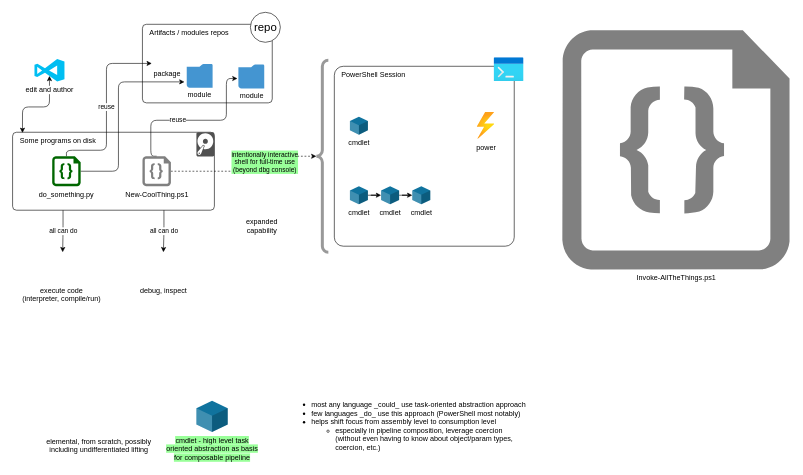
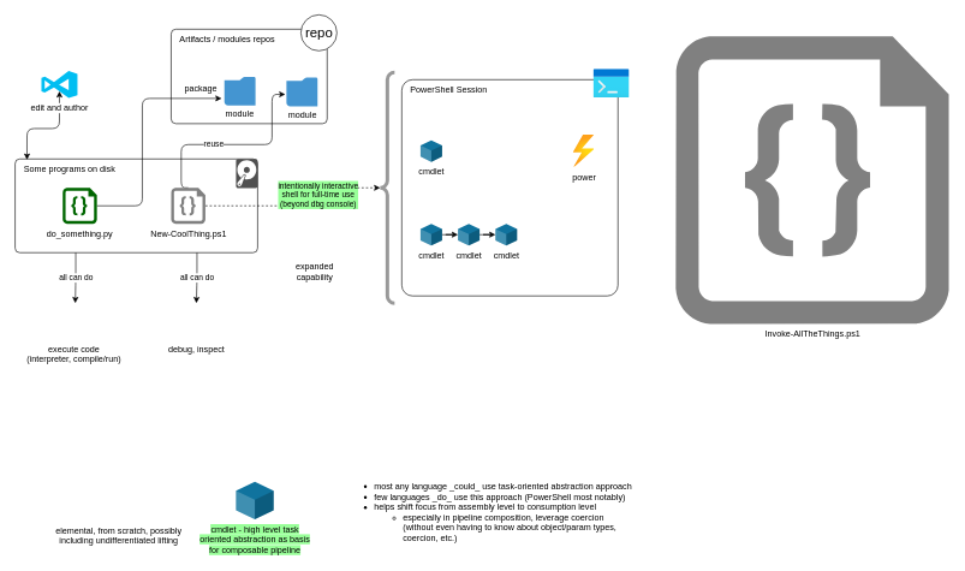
  <mxCell id="0" />
  <mxCell id="1" parent="0" />
  <mxCell id="2" value="Invoke-AllTheThings.ps1" style="verticalLabelPosition=bottom;html=1;verticalAlign=top;align=center;strokeColor=none;fillColor=#808080;shape=mxgraph.azure.code_file;pointerEvents=1;aspect=fixed;" vertex="1" parent="1"><mxGeometry x="937" y="50" width="379.05" height="399" as="geometry" /></mxCell>
  <mxCell id="3" value="PowerShell Session" style="rounded=1;whiteSpace=wrap;html=1;fillColor=none;labelPosition=center;verticalLabelPosition=middle;align=left;verticalAlign=top;spacingLeft=10;arcSize=5" vertex="1" parent="1"><mxGeometry x="557" y="110" width="300" height="300" as="geometry" /></mxCell>
  <mxCell id="4" value="Artifacts / modules repos" style="rounded=1;whiteSpace=wrap;html=1;fillColor=none;labelPosition=center;verticalLabelPosition=middle;align=left;verticalAlign=top;spacingLeft=10;arcSize=5" vertex="1" parent="1"><mxGeometry x="237" y="40" width="216.5" height="131" as="geometry" /></mxCell>
  <mxCell id="5" value="Some programs on disk" style="rounded=1;whiteSpace=wrap;html=1;fillColor=none;labelPosition=center;verticalLabelPosition=middle;align=left;verticalAlign=top;spacingLeft=10;arcSize=5" vertex="1" parent="1"><mxGeometry x="20.5" y="220" width="336.5" height="130" as="geometry" /></mxCell>
  <mxCell id="6" value="repo" style="shape=mxgraph.electrical.abstract.function;html=1;shadow=0;dashed=0;align=center;strokeWidth=1;fontSize=19;" vertex="1" parent="1"><mxGeometry x="417" y="20" width="50" height="50" as="geometry" /></mxCell>
- <mxCell id="7" value="reuse" style="edgeStyle=orthogonalEdgeStyle;rounded=1;orthogonalLoop=1;jettySize=auto;html=1;entryX=-0.008;entryY=0.704;entryDx=0;entryDy=0;entryPerimeter=0;" edge="1" parent="1" source="9" target="25"><mxGeometry relative="1" as="geometry"><mxPoint x="267" y="95" as="targetPoint" /><Array as="points"><mxPoint x="110" y="250" /><mxPoint x="177" y="250" /><mxPoint x="177" y="105" /></Array></mxGeometry></mxCell>
  <mxCell id="8" style="edgeStyle=orthogonalEdgeStyle;rounded=1;orthogonalLoop=1;jettySize=auto;html=1;exitX=1;exitY=0.5;exitDx=0;exitDy=0;exitPerimeter=0;labelBackgroundColor=#FFFFFF;entryX=-0.09;entryY=0.75;entryDx=0;entryDy=0;entryPerimeter=0;" edge="1" parent="1" source="9" target="24"><mxGeometry relative="1" as="geometry"><Array as="points"><mxPoint x="197" y="285" /><mxPoint x="197" y="136" /></Array></mxGeometry></mxCell>
  <mxCell id="9" value="do_something.py" style="verticalLabelPosition=bottom;html=1;verticalAlign=top;align=center;strokeColor=none;fillColor=#006600;shape=mxgraph.azure.code_file;pointerEvents=1;aspect=fixed;" vertex="1" parent="1"><mxGeometry x="86.5" y="260" width="47.5" height="50" as="geometry" /></mxCell>
  <mxCell id="10" style="edgeStyle=orthogonalEdgeStyle;shape=connector;rounded=1;sketch=0;orthogonalLoop=1;jettySize=auto;html=1;exitX=0.5;exitY=0.75;exitDx=0;exitDy=0;exitPerimeter=0;entryX=0.049;entryY=0.008;entryDx=0;entryDy=0;entryPerimeter=0;labelBackgroundColor=default;fontFamily=Helvetica;fontSize=19;fontColor=default;endArrow=classic;strokeColor=default;startArrow=classic;startFill=1;" edge="1" parent="1" source="11" target="5"><mxGeometry relative="1" as="geometry" /></mxCell>
  <mxCell id="11" value="edit and author" style="verticalLabelPosition=bottom;html=1;verticalAlign=top;align=center;strokeColor=none;fillColor=#00BEF2;shape=mxgraph.azure.visual_studio_online;labelBackgroundColor=default;" vertex="1" parent="1"><mxGeometry x="57" y="98" width="50" height="37.5" as="geometry" /></mxCell>
  <mxCell id="12" value="expanded&lt;br&gt;capability" style="shape=image;html=1;verticalAlign=top;verticalLabelPosition=bottom;labelBackgroundColor=#ffffff;imageAspect=0;aspect=fixed;image=https://cdn3.iconfinder.com/data/icons/arrows-set-12/512/expandSquare-128.png" vertex="1" parent="1"><mxGeometry x="404" y="292.5" width="63" height="63" as="geometry" /></mxCell>
  <mxCell id="13" value="intentionally interactive&lt;br&gt;shell for full-time use&lt;br&gt;(beyond dbg console)" style="edgeStyle=orthogonalEdgeStyle;rounded=1;orthogonalLoop=1;jettySize=auto;html=1;exitX=1;exitY=0.5;exitDx=0;exitDy=0;exitPerimeter=0;labelBackgroundColor=#99FF99;dashed=1;" edge="1" parent="1" source="15" target="16"><mxGeometry x="0.351" y="-10" relative="1" as="geometry"><mxPoint as="offset" /></mxGeometry></mxCell>
  <mxCell id="14" value="reuse" style="edgeStyle=orthogonalEdgeStyle;rounded=1;orthogonalLoop=1;jettySize=auto;html=1;exitX=0.5;exitY=0;exitDx=0;exitDy=0;exitPerimeter=0;sketch=0;entryX=-0.037;entryY=0.585;entryDx=0;entryDy=0;entryPerimeter=0;" edge="1" parent="1" source="15" target="17"><mxGeometry x="-0.188" relative="1" as="geometry"><mxPoint x="382" y="126.38" as="targetPoint" /><Array as="points"><mxPoint x="251" y="200" /><mxPoint x="377" y="200" /><mxPoint x="377" y="130" /></Array><mxPoint as="offset" /></mxGeometry></mxCell>
  <mxCell id="15" value="New-CoolThing.ps1" style="verticalLabelPosition=bottom;html=1;verticalAlign=top;align=center;strokeColor=none;fillColor=#808080;shape=mxgraph.azure.code_file;pointerEvents=1;aspect=fixed;" vertex="1" parent="1"><mxGeometry x="237" y="260" width="47.5" height="50" as="geometry" /></mxCell>
  <mxCell id="16" value="" style="labelPosition=right;align=left;strokeWidth=5;shape=mxgraph.mockup.markup.curlyBrace;html=1;shadow=0;dashed=0;strokeColor=#999999;direction=north;fillColor=#808080;" vertex="1" parent="1"><mxGeometry x="527" y="100" width="20" height="320" as="geometry" /></mxCell>
  <mxCell id="17" value="module" style="shadow=0;dashed=0;html=1;strokeColor=none;fillColor=#4495D1;labelPosition=center;verticalLabelPosition=bottom;verticalAlign=top;align=center;outlineConnect=0;shape=mxgraph.veeam.2d.folder;aspect=fixed;labelBackgroundColor=default;spacingTop=-2;" vertex="1" parent="1"><mxGeometry x="397" y="107" width="43.12" height="40" as="geometry" /></mxCell>
  <mxCell id="18" value="elemental, from scratch, possibly&lt;br&gt;including undifferentiated lifting" style="shape=image;html=1;verticalAlign=top;verticalLabelPosition=bottom;labelBackgroundColor=#ffffff;imageAspect=0;aspect=fixed;image=https://cdn1.iconfinder.com/data/icons/nuvola2/128x128/mimetypes/binary.png;fillColor=none;" vertex="1" parent="1"><mxGeometry x="136.5" y="667.75" width="54.5" height="54.5" as="geometry" /></mxCell>
  <mxCell id="19" value="&lt;ul&gt;&lt;li&gt;most any language _could_ use task-oriented abstraction approach&lt;/li&gt;&lt;li&gt;few languages _do_ use this approach (PowerShell most notably)&lt;/li&gt;&lt;li&gt;helps shift focus from assembly level to consumption level&lt;/li&gt;&lt;ul&gt;&lt;li&gt;especially in pipeline composition, leverage coercion&lt;br&gt;(without even having to know&amp;nbsp;about object/param types,&lt;br&gt;coercion, etc.)&lt;/li&gt;&lt;/ul&gt;&lt;/ul&gt;" style="text;html=1;resizable=0;autosize=1;align=left;verticalAlign=middle;points=[];fillColor=none;strokeColor=none;rounded=0;" vertex="1" parent="1"><mxGeometry x="477" y="650" width="420" height="120" as="geometry" /></mxCell>
  <mxCell id="20" value="power" style="aspect=fixed;html=1;points=[];align=center;image;fontSize=12;image=img/lib/azure2/general/Power.svg;fillColor=none;" vertex="1" parent="1"><mxGeometry x="794.94" y="186.5" width="29.12" height="45" as="geometry" /></mxCell>
  <mxCell id="21" value="all can do" style="edgeStyle=orthogonalEdgeStyle;rounded=1;orthogonalLoop=1;jettySize=auto;html=1;exitX=0.25;exitY=1;exitDx=0;exitDy=0;entryX=0.5;entryY=0;entryDx=0;entryDy=0;labelBackgroundColor=#FFFFFF;" edge="1" parent="1" source="5"><mxGeometry relative="1" as="geometry"><mxPoint x="104" y="420" as="targetPoint" /></mxGeometry></mxCell>
  <mxCell id="22" value="all can do" style="edgeStyle=orthogonalEdgeStyle;rounded=1;orthogonalLoop=1;jettySize=auto;html=1;exitX=0.75;exitY=1;exitDx=0;exitDy=0;labelBackgroundColor=#FFFFFF;entryX=0.5;entryY=0;entryDx=0;entryDy=0;" edge="1" parent="1" source="5"><mxGeometry relative="1" as="geometry"><mxPoint x="272" y="420" as="targetPoint" /></mxGeometry></mxCell>
  <mxCell id="23" value="" style="aspect=fixed;html=1;points=[];align=center;image;fontSize=12;image=img/lib/azure2/general/Powershell.svg;" vertex="1" parent="1"><mxGeometry x="823.06" y="95.5" width="50" height="40" as="geometry" /></mxCell>
  <mxCell id="24" value="module" style="shadow=0;dashed=0;html=1;strokeColor=none;fillColor=#4495D1;labelPosition=center;verticalLabelPosition=bottom;verticalAlign=top;align=center;outlineConnect=0;shape=mxgraph.veeam.2d.folder;aspect=fixed;labelBackgroundColor=default;spacingTop=-2;" vertex="1" parent="1"><mxGeometry x="310.88" y="106" width="43.12" height="40" as="geometry" /></mxCell>
  <mxCell id="25" value="package" style="shape=image;html=1;verticalAlign=top;verticalLabelPosition=bottom;labelBackgroundColor=none;imageAspect=0;aspect=fixed;image=https://cdn1.iconfinder.com/data/icons/flat-christmas-icons-1/75/_gift-128.png;shadow=0;labelBorderColor=none;sketch=0;fillStyle=auto;fontFamily=Helvetica;fontSize=12;fontColor=default;strokeColor=default;fillColor=none;gradientColor=none;imageBorder=none;spacingTop=-12;" vertex="1" parent="1"><mxGeometry x="253" y="70" width="50" height="50" as="geometry" /></mxCell>
  <mxCell id="26" value="" style="shape=image;html=1;verticalAlign=top;verticalLabelPosition=bottom;labelBackgroundColor=#ffffff;imageAspect=0;aspect=fixed;image=https://cdn1.iconfinder.com/data/icons/flat-christmas-icons-1/75/_gift-128.png;shadow=0;labelBorderColor=#999999;sketch=0;fillStyle=auto;fontFamily=Helvetica;fontSize=12;fontColor=default;strokeColor=default;fillColor=none;gradientColor=none;imageBorder=none;spacingTop=-14;" vertex="1" parent="1"><mxGeometry x="354" y="70" width="50" height="50" as="geometry" /></mxCell>
  <mxCell id="27" value="" style="sketch=0;pointerEvents=1;shadow=0;dashed=0;html=1;strokeColor=none;fillColor=#505050;labelPosition=center;verticalLabelPosition=bottom;verticalAlign=top;outlineConnect=0;align=center;shape=mxgraph.office.devices.hard_disk;labelBackgroundColor=none;labelBorderColor=none;fillStyle=auto;fontFamily=Helvetica;fontSize=12;fontColor=default;" vertex="1" parent="1"><mxGeometry x="327" y="220" width="30" height="40.5" as="geometry" /></mxCell>
  <mxCell id="28" value="&lt;span style=&quot;background-color: rgb(153, 255, 153);&quot;&gt;cmdlet - high level task&lt;/span&gt;&lt;br&gt;&lt;span style=&quot;background-color: rgb(153, 255, 153);&quot;&gt;oriented abstraction as basis&lt;/span&gt;&lt;br&gt;&lt;span style=&quot;background-color: rgb(153, 255, 153);&quot;&gt;for composable pipeline&lt;/span&gt;" style="verticalLabelPosition=bottom;verticalAlign=top;html=1;shape=mxgraph.infographic.shadedCube;isoAngle=15;fillColor=#10739E;strokeColor=none;shadow=0;labelBackgroundColor=none;labelBorderColor=none;sketch=0;fillStyle=auto;fontFamily=Helvetica;fontSize=12;fontColor=default;" vertex="1" parent="1"><mxGeometry x="327" y="667.75" width="52.25" height="52.25" as="geometry" /></mxCell>
  <mxCell id="29" value="&lt;span style=&quot;&quot;&gt;cmdlet&lt;/span&gt;" style="verticalLabelPosition=bottom;verticalAlign=top;html=1;shape=mxgraph.infographic.shadedCube;isoAngle=15;fillColor=#10739E;strokeColor=none;shadow=0;labelBackgroundColor=none;labelBorderColor=none;sketch=0;fillStyle=auto;fontFamily=Helvetica;fontSize=12;fontColor=default;" vertex="1" parent="1"><mxGeometry x="583" y="194" width="30" height="30" as="geometry" /></mxCell>
  <mxCell id="30" value="" style="group" vertex="1" connectable="0" parent="1"><mxGeometry x="583" y="310" width="134" height="30" as="geometry" /></mxCell>
  <mxCell id="31" value="&lt;span style=&quot;&quot;&gt;cmdlet&lt;/span&gt;" style="verticalLabelPosition=bottom;verticalAlign=top;html=1;shape=mxgraph.infographic.shadedCube;isoAngle=15;fillColor=#10739E;strokeColor=none;shadow=0;labelBackgroundColor=none;labelBorderColor=none;sketch=0;fillStyle=auto;fontFamily=Helvetica;fontSize=12;fontColor=default;" vertex="1" parent="30"><mxGeometry width="30" height="30" as="geometry" /></mxCell>
  <mxCell id="32" value="&lt;span style=&quot;&quot;&gt;cmdlet&lt;/span&gt;" style="verticalLabelPosition=bottom;verticalAlign=top;html=1;shape=mxgraph.infographic.shadedCube;isoAngle=15;fillColor=#10739E;strokeColor=none;shadow=0;labelBackgroundColor=none;labelBorderColor=none;sketch=0;fillStyle=auto;fontFamily=Helvetica;fontSize=12;fontColor=default;" vertex="1" parent="30"><mxGeometry x="52" width="30" height="30" as="geometry" /></mxCell>
  <mxCell id="33" value="&lt;span style=&quot;&quot;&gt;cmdlet&lt;/span&gt;" style="verticalLabelPosition=bottom;verticalAlign=top;html=1;shape=mxgraph.infographic.shadedCube;isoAngle=15;fillColor=#10739E;strokeColor=none;shadow=0;labelBackgroundColor=none;labelBorderColor=none;sketch=0;fillStyle=auto;fontFamily=Helvetica;fontSize=12;fontColor=default;" vertex="1" parent="30"><mxGeometry x="104" width="30" height="30" as="geometry" /></mxCell>
  <mxCell id="34" value="" style="edgeStyle=orthogonalEdgeStyle;shape=connector;rounded=1;sketch=0;orthogonalLoop=1;jettySize=auto;html=1;labelBackgroundColor=default;fontFamily=Helvetica;fontSize=12;fontColor=default;startArrow=none;startFill=0;endArrow=classic;strokeColor=default;" edge="1" parent="30" source="31" target="32"><mxGeometry relative="1" as="geometry" /></mxCell>
  <mxCell id="35" value="" style="edgeStyle=orthogonalEdgeStyle;shape=connector;rounded=1;sketch=0;orthogonalLoop=1;jettySize=auto;html=1;labelBackgroundColor=default;fontFamily=Helvetica;fontSize=12;fontColor=default;startArrow=none;startFill=0;endArrow=classic;strokeColor=default;" edge="1" parent="30" source="32" target="33"><mxGeometry relative="1" as="geometry" /></mxCell>
  <mxCell id="36" value="execute code&lt;br&gt;(interpreter, compile/run)" style="shape=image;html=1;verticalAlign=top;verticalLabelPosition=bottom;labelBackgroundColor=#ffffff;imageAspect=0;aspect=fixed;image=https://cdn1.iconfinder.com/data/icons/DarkGlass_Reworked/128x128/apps/panel_settings.png" vertex="1" parent="1"><mxGeometry x="77" y="420" width="50" height="50" as="geometry" /></mxCell>
  <mxCell id="37" value="debug, inspect" style="shape=image;html=1;verticalAlign=top;verticalLabelPosition=bottom;labelBackgroundColor=#ffffff;imageAspect=0;aspect=fixed;image=https://cdn2.iconfinder.com/data/icons/css-vol-1/24/debug-128.png" vertex="1" parent="1"><mxGeometry x="247" y="420" width="50" height="50" as="geometry" /></mxCell>
